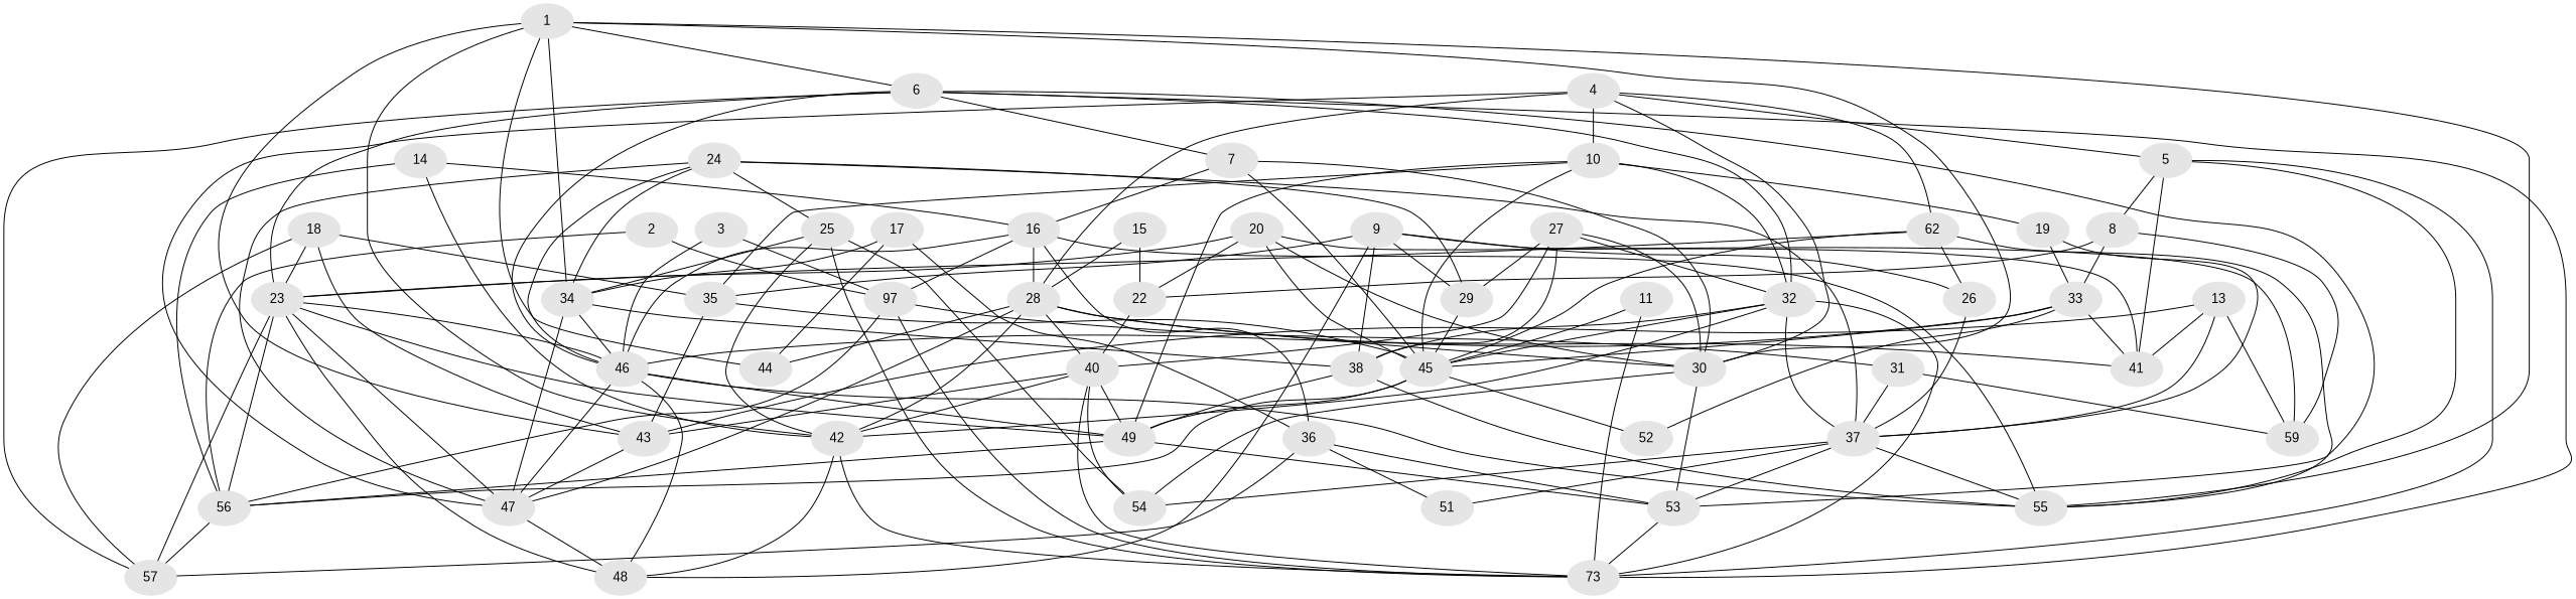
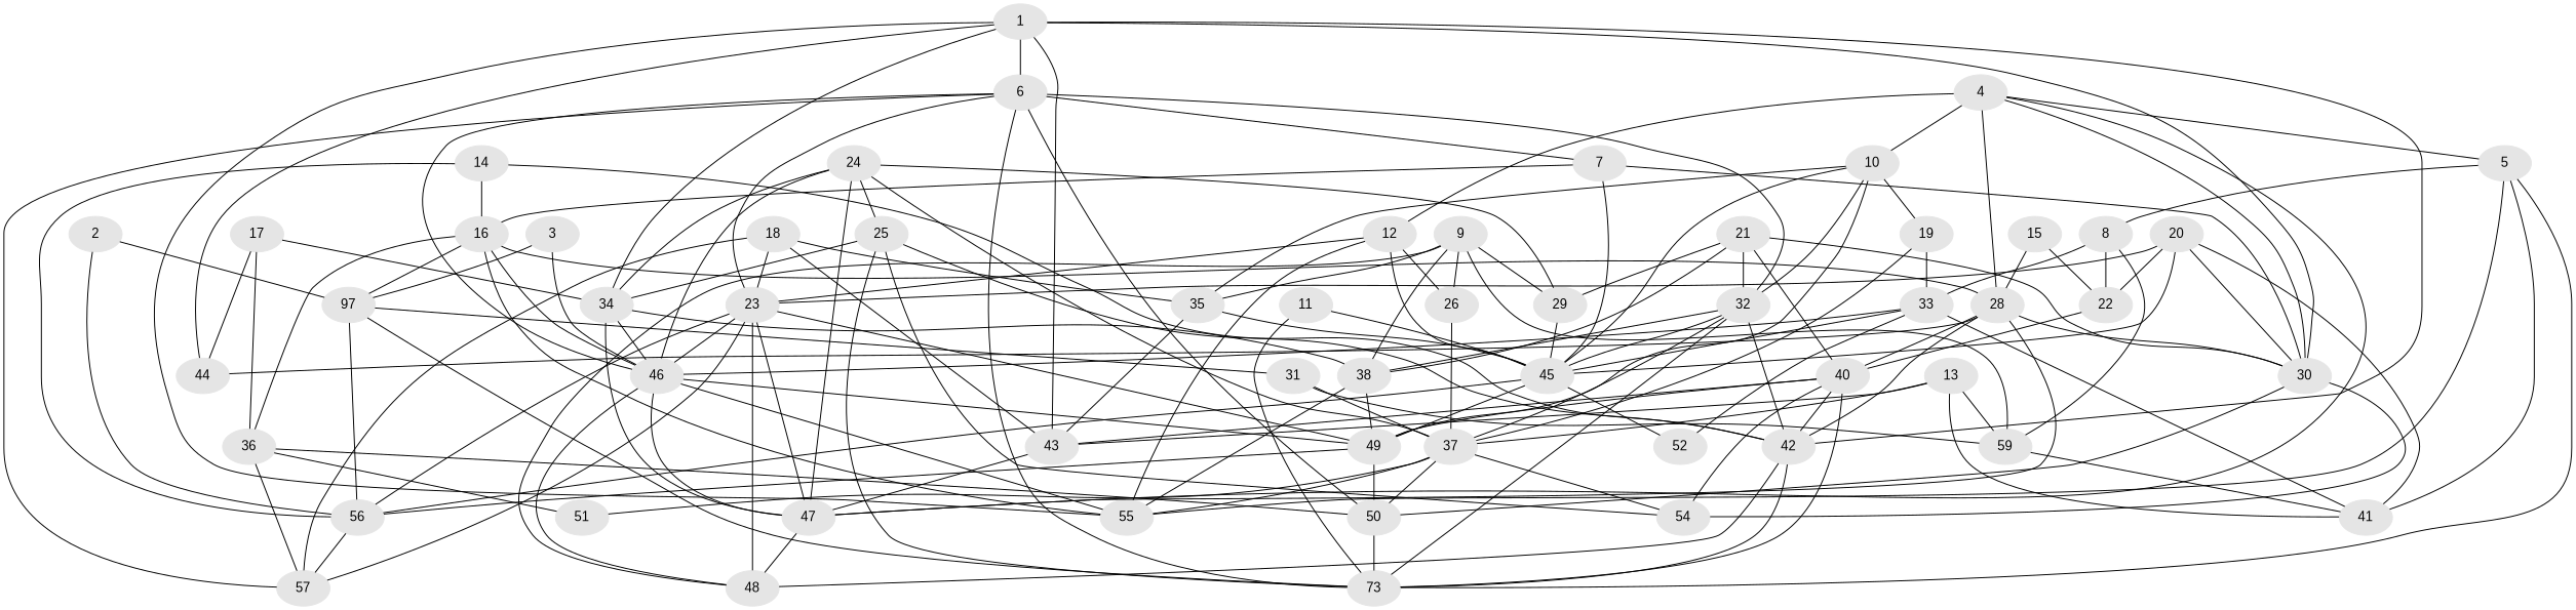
  graph {
    fontname="Liberation Sans"
    node [color=gray90 fontname="Liberation Sans" style=filled]
    edge [fontname="Liberation Sans" weight=1.0]
    1
    6
    30
    34
    42
    43
    44
    55
    46
    n10 [label=73]
    7
    23
    32
-   50 [label=53]
+   50
    57
    54
    47
    38
    48
    n20 [label=97]
    2
    56
    31
    3
    49
    4
    5
    10
-   12 [label=62]
+   12
    28
    41
    8
    45
    35
    19
    26
    40
    22
    33
    n40 [label=59]
    16
    37
    36
    52
    9
    29
    11
    13
    51
    14
    15
    17
    18
    20
-   21 [label=27]
+   21
    24
    25
    1 -- 6
    1 -- 30
    1 -- 34
    1 -- 42
    1 -- 43
    1 -- 44
    1 -- 55
    6 -- 46
    6 -- n10
    6 -- 7
    6 -- 23
    6 -- 32
    6 -- 50
    6 -- 57
    30 -- 50
    30 -- 54
    34 -- 46
    34 -- 47
    34 -- 38
    42 -- n10
    42 -- 48
    43 -- 47
    46 -- 55
    46 -- 47
    46 -- 48
    46 -- 49
    7 -- 30
    7 -- 45
    7 -- 16
    23 -- 46
    23 -- 57
    23 -- 47
    23 -- 48 [weight=2.0]
    23 -- 56
    23 -- 49
    32 -- 42
    32 -- n10
    32 -- 38
    32 -- 45
    32 -- 37
    50 -- n10
    47 -- 48
    38 -- 55
    38 -- 49
    n20 -- n10
    n20 -- 56
    n20 -- 31
    2 -- n20
    2 -- 56
    56 -- 57
    31 -- n40
    31 -- 37
    3 -- 46
    3 -- n20
    49 -- 50
    49 -- 56
    4 -- 30
    4 -- 47
    4 -- 5
    4 -- 10 [weight=2.0]
    4 -- 12
    4 -- 28
    5 -- 55
    5 -- n10
    5 -- 41 [weight=2.0]
    5 -- 8
    10 -- 32
    10 -- 49
    10 -- 45
    10 -- 35
    10 -- 19
    12 -- 55
    12 -- 23
    12 -- 45
    12 -- 26
    28 -- 30
    28 -- 42
    28 -- 44
    28 -- 47
    28 -- 40
    8 -- 22
    8 -- 33
    8 -- n40
    45 -- 56
    45 -- 49 [weight=2.0]
    45 -- 52
    35 -- 43
    35 -- 45
    19 -- 33
    19 -- 37
    26 -- 37
    40 -- 42
    40 -- 43
    40 -- n10
    40 -- 54
    40 -- 49
    22 -- 40
    33 -- 46
    33 -- 41
    33 -- 45
    33 -- 52
-   28 -- 41
+   n40 -- 41
    16 -- 55
    16 -- 46
    16 -- n20
    16 -- 28
    16 -- 36
    37 -- 55
    37 -- 50
    37 -- 54
    37 -- 51
    36 -- 50
    36 -- 57
    36 -- 51
    9 -- 38
    9 -- 48
    9 -- 35
    9 -- 26
    9 -- n40 [weight=2.0]
    9 -- 29
    29 -- 45
    11 -- n10
    11 -- 45
    13 -- 43
    13 -- 41
    13 -- n40
    13 -- 37
    14 -- 42
    14 -- 56
    14 -- 16
    15 -- 28
    15 -- 22
    17 -- 34
    17 -- 44
    17 -- 36
    18 -- 43
    18 -- 23
    18 -- 57
    18 -- 35
    20 -- 30
    20 -- 23
    20 -- 41
    20 -- 45
    20 -- 22 [weight=2.0]
    21 -- 30
    21 -- 32
    21 -- 38
    21 -- 40
    21 -- 29
    24 -- 34
    24 -- 46
    24 -- 47
    24 -- 37
    24 -- 29
    24 -- 25
    25 -- 34
    25 -- 42
    25 -- n10
    25 -- 54
  }
